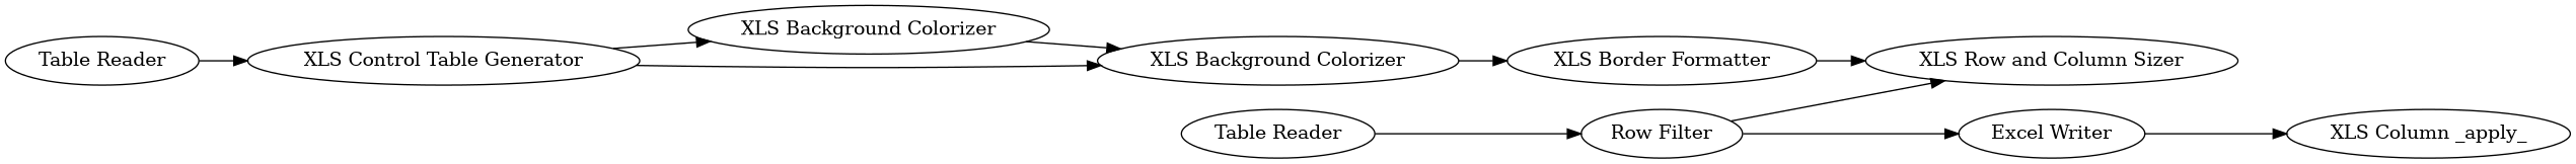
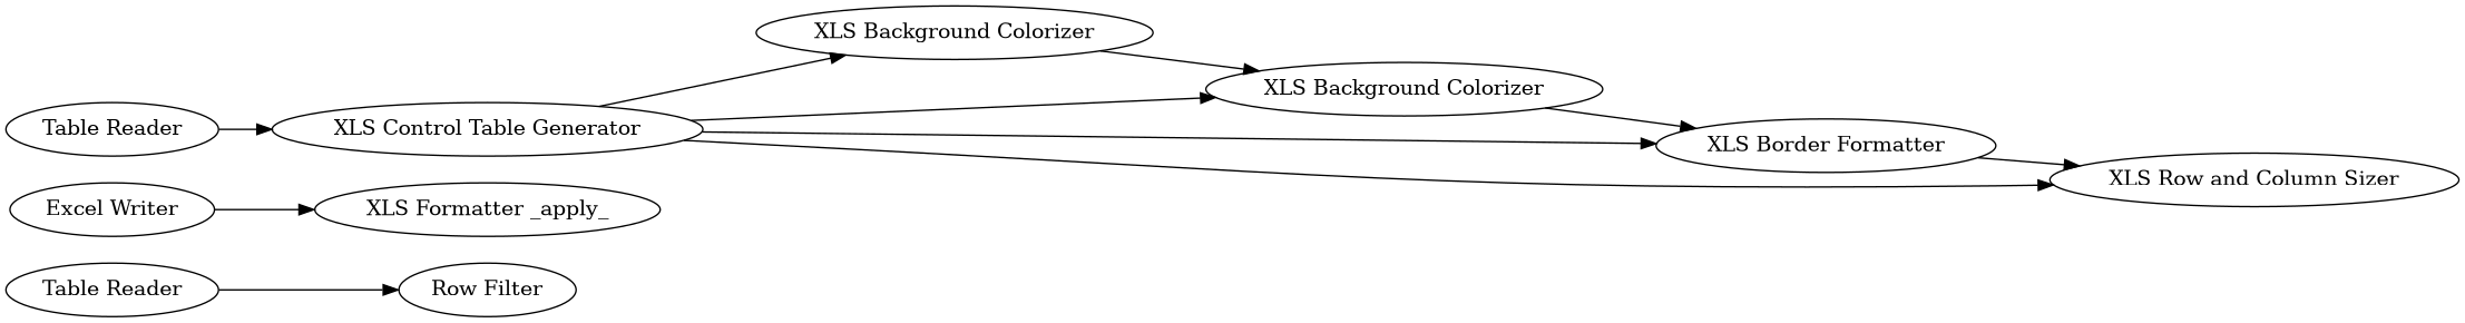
  digraph {
    rankdir=LR
    n1 [label="Row Filter"]
    n2 [label="Excel Writer"]
-   n3 [label="XLS Column _apply_"]
+   n3 [label="XLS Formatter _apply_"]
    n4 [label="XLS Background Colorizer"]
    n5 [label="XLS Background Colorizer"]
    n6 [label="XLS Border Formatter"]
    n7 [label="XLS Control Table Generator"]
    n8 [label="XLS Row and Column Sizer"]
    n9 [label="Table Reader"]
    n10 [label="Table Reader"]
-   n1 -> n2
    n2 -> n3
    n4 -> n5
    n5 -> n6
    n6 -> n8
    n7 -> n4
    n7 -> n5
-   n1 -> n8
+   n7 -> n6
+   n7 -> n8
    n9 -> n7
    n10 -> n1
  }
